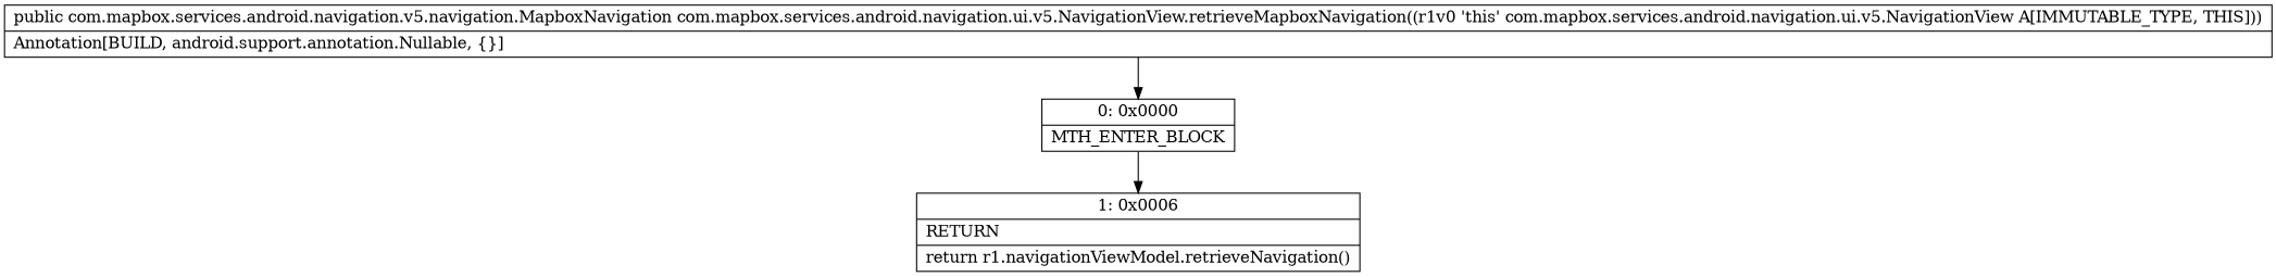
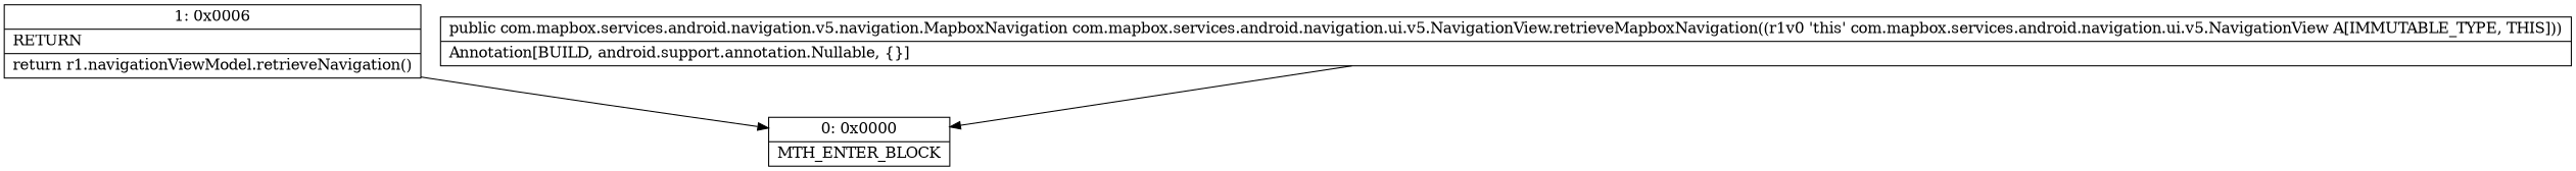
  digraph {
    node [shape=record]
    n1 [label="{0\:\ 0x0000|MTH_ENTER_BLOCK\l}"]
    n2 [label="{1\:\ 0x0006|RETURN\l|return r1.navigationViewModel.retrieveNavigation()\l}"]
    n3 [label="{public com.mapbox.services.android.navigation.v5.navigation.MapboxNavigation com.mapbox.services.android.navigation.ui.v5.NavigationView.retrieveMapboxNavigation((r1v0 'this' com.mapbox.services.android.navigation.ui.v5.NavigationView A[IMMUTABLE_TYPE, THIS]))  | Annotation[BUILD, android.support.annotation.Nullable, \{\}]\l}"]
-   n1 -> n2
+   n2 -> n1
    n3 -> n1
  }
